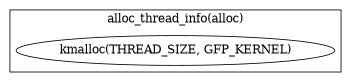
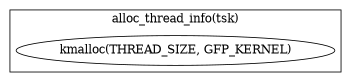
  digraph {
    n1 [label="kmalloc(THREAD_SIZE, GFP_KERNEL)"]
    subgraph cluster_1 {
-     label="alloc_thread_info(alloc)"
+     label="alloc_thread_info(tsk)"
      n1
    }
  }
